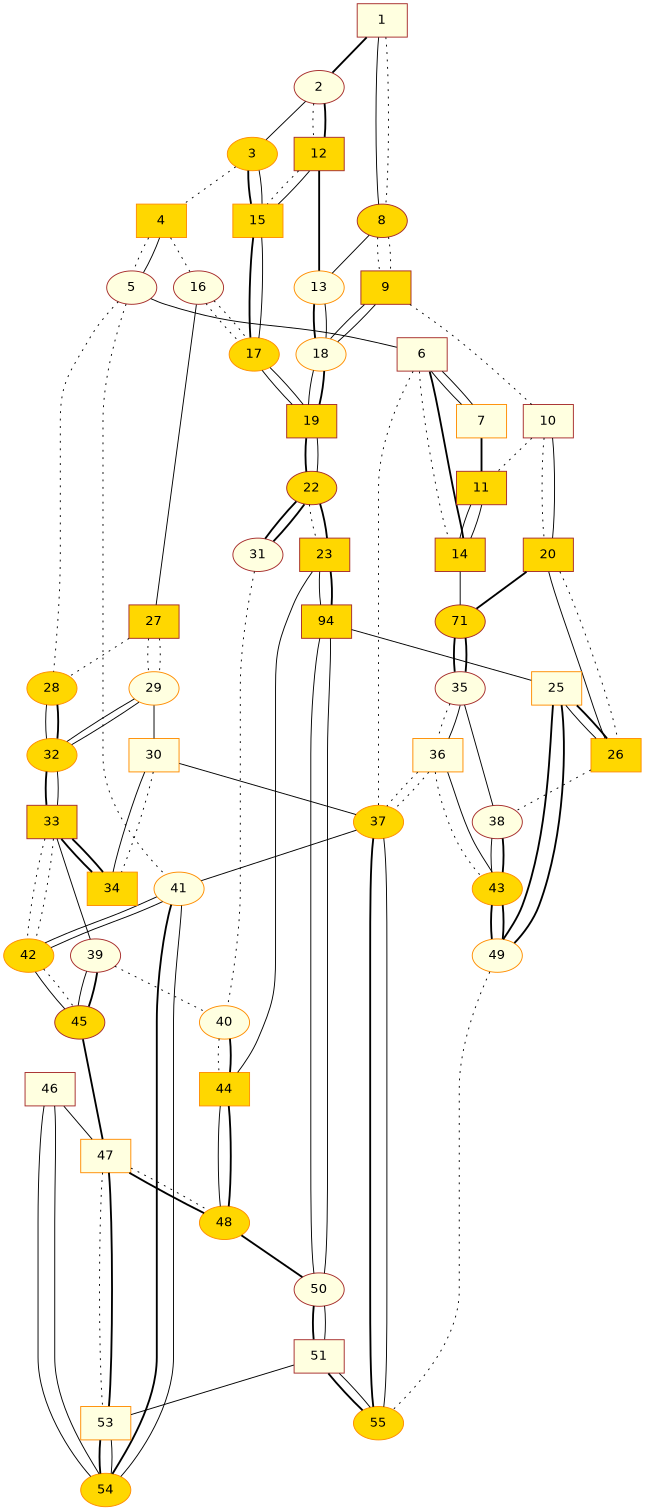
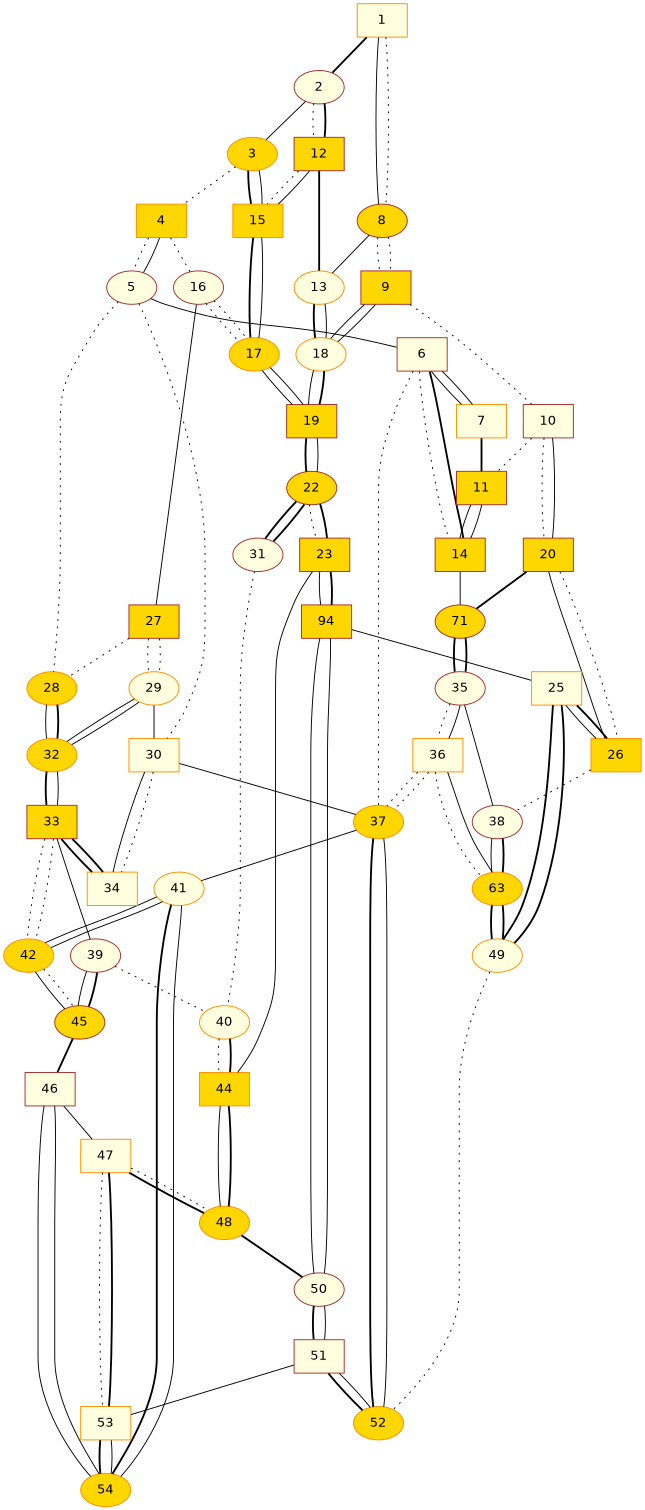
  graph {
    fontname="DejaVu Sans"
    node [color=brown fillcolor=gold fontname="DejaVu Sans" shape=ellipse style=filled]
    edge [fontname="DejaVu Sans" style=solid]
-   1 [fillcolor=lightyellow shape=box]
+   1 [color=darkorange fillcolor=lightyellow shape=box]
    2 [fillcolor=lightyellow]
    8
    3 [color=darkorange]
    12 [shape=box]
    9 [shape=box]
    13 [color=darkorange fillcolor=lightyellow]
    4 [color=darkorange shape=box]
    15 [color=darkorange shape=box]
    5 [fillcolor=lightyellow]
    16 [fillcolor=lightyellow]
    17 [color=darkorange]
    6 [fillcolor=lightyellow shape=box]
    28 [color=darkorange]
    41 [color=darkorange fillcolor=lightyellow]
    27 [shape=box]
    7 [color=darkorange fillcolor=lightyellow shape=box]
    14 [shape=box]
    37 [color=darkorange]
    32 [color=darkorange]
    42 [color=darkorange]
    54 [color=darkorange]
    11 [shape=box]
    n24 [label=71]
-   52 [color=darkorange label=55]
+   52 [color=darkorange]
    10 [fillcolor=lightyellow shape=box]
    18 [color=darkorange fillcolor=lightyellow]
    20 [shape=box]
    19 [shape=box]
    26 [color=darkorange shape=box]
    35 [fillcolor=lightyellow]
    29 [color=darkorange fillcolor=lightyellow]
    22
    23 [shape=box]
    31 [fillcolor=lightyellow]
    38 [fillcolor=lightyellow]
    36 [color=darkorange fillcolor=lightyellow shape=box]
    n38 [label=94 shape=box]
    44 [color=darkorange shape=box]
    40 [color=darkorange fillcolor=lightyellow]
    25 [color=darkorange fillcolor=lightyellow shape=box]
    50 [fillcolor=lightyellow]
    48 [color=darkorange]
    49 [color=darkorange fillcolor=lightyellow]
    51 [fillcolor=lightyellow shape=box]
-   43 [color=darkorange]
+   43 [color=darkorange label=63]
    30 [color=darkorange fillcolor=lightyellow shape=box]
    33 [shape=box]
-   34 [color=darkorange shape=box]
+   34 [color=darkorange fillcolor=lightyellow shape=box]
    39 [fillcolor=lightyellow]
    45
    46 [fillcolor=lightyellow shape=box]
    47 [color=darkorange fillcolor=lightyellow shape=box]
    53 [color=darkorange fillcolor=lightyellow shape=box]
    1 -- 2 [style=bold]
    1 -- 8
    1 -- 8 [style=dotted]
    2 -- 3
    2 -- 12 [style=dotted]
    2 -- 12 [style=bold]
    8 -- 9 [style=dotted]
    8 -- 9 [style=dotted]
    8 -- 13
    3 -- 4 [style=dotted]
    3 -- 15 [style=bold]
    3 -- 15
    12 -- 13 [style=bold]
    12 -- 15 [style=dotted]
    12 -- 15
    9 -- 10 [style=dotted]
    9 -- 18
    9 -- 18
    13 -- 18 [style=bold]
    13 -- 18
    4 -- 5 [style=dotted]
    4 -- 5
    4 -- 16 [style=dotted]
    15 -- 17 [style=bold]
    15 -- 17
    5 -- 6
    5 -- 28 [style=dotted]
-   5 -- 41 [style=dotted]
+   5 -- 30 [style=dotted]
    16 -- 17 [style=dotted]
    16 -- 17 [style=dotted]
    16 -- 27
    17 -- 19
    17 -- 19
    6 -- 7
    6 -- 7
    6 -- 14 [style=dotted]
    6 -- 14 [style=bold]
    6 -- 37 [style=dotted]
    28 -- 32
    28 -- 32 [style=bold]
    41 -- 42
    41 -- 42
    41 -- 54 [style=bold]
    41 -- 54
    27 -- 28 [style=dotted]
    27 -- 29 [style=dotted]
    27 -- 29 [style=dotted]
    7 -- 11 [style=bold]
    14 -- n24
    37 -- 41
    37 -- 52 [style=bold]
    37 -- 52
    32 -- 33 [style=bold]
    32 -- 33
    42 -- 45
    42 -- 45 [style=dotted]
    11 -- 14
    11 -- 14
    n24 -- 35 [style=bold]
    n24 -- 35 [style=bold]
    10 -- 11 [style=dotted]
    10 -- 20 [style=dotted]
    10 -- 20
    18 -- 19
    18 -- 19 [style=bold]
    20 -- n24 [style=bold]
    20 -- 26
    20 -- 26 [style=dotted]
    19 -- 22 [style=bold]
    19 -- 22
    26 -- 38 [style=dotted]
    35 -- 38
    35 -- 36 [style=dotted]
    35 -- 36
    29 -- 32
    29 -- 32
    29 -- 30
    22 -- 23 [style=dotted]
    22 -- 23 [style=bold]
    22 -- 31 [style=bold]
    22 -- 31 [style=bold]
    23 -- n38
    23 -- n38 [style=bold]
    23 -- 44
    31 -- 40 [style=dotted]
    38 -- 43
    38 -- 43 [style=bold]
    36 -- 37 [style=dotted]
    36 -- 37 [style=dotted]
    36 -- 43 [style=dotted]
    36 -- 43
    n38 -- 25
    n38 -- 50
    n38 -- 50
    44 -- 48
    44 -- 48 [style=bold]
    40 -- 44 [style=dotted]
    40 -- 44 [style=bold]
    25 -- 26
    25 -- 26 [style=bold]
    25 -- 49 [style=bold]
    25 -- 49 [style=bold]
    50 -- 51 [style=bold]
    50 -- 51
    48 -- 50 [style=bold]
    49 -- 52 [style=dotted]
    51 -- 52 [style=bold]
    51 -- 52
    51 -- 53
    43 -- 49 [style=bold]
    43 -- 49 [style=bold]
    30 -- 37
    30 -- 34
    30 -- 34 [style=dotted]
    33 -- 42 [style=dotted]
    33 -- 42 [style=dotted]
    33 -- 34 [style=bold]
    33 -- 34 [style=bold]
    33 -- 39
    39 -- 40 [style=dotted]
    39 -- 45
    39 -- 45 [style=bold]
-   45 -- 47 [style=bold]
+   45 -- 46 [style=bold]
    46 -- 54
    46 -- 54
    46 -- 47
    47 -- 48 [style=bold]
    47 -- 48 [style=dotted]
    47 -- 53 [style=dotted]
    47 -- 53 [style=bold]
    53 -- 54 [style=bold]
    53 -- 54
  }
